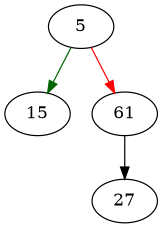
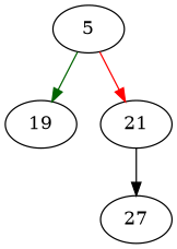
  strict digraph {
    n1 [entry=true label=5]
-   15
-   21 [label=61]
+   15 [label=19]
+   21
    27
    n1 -> 15 [color=darkgreen cond=true]
    n1 -> 21 [color=red cond=false]
    21 -> 27
  }
